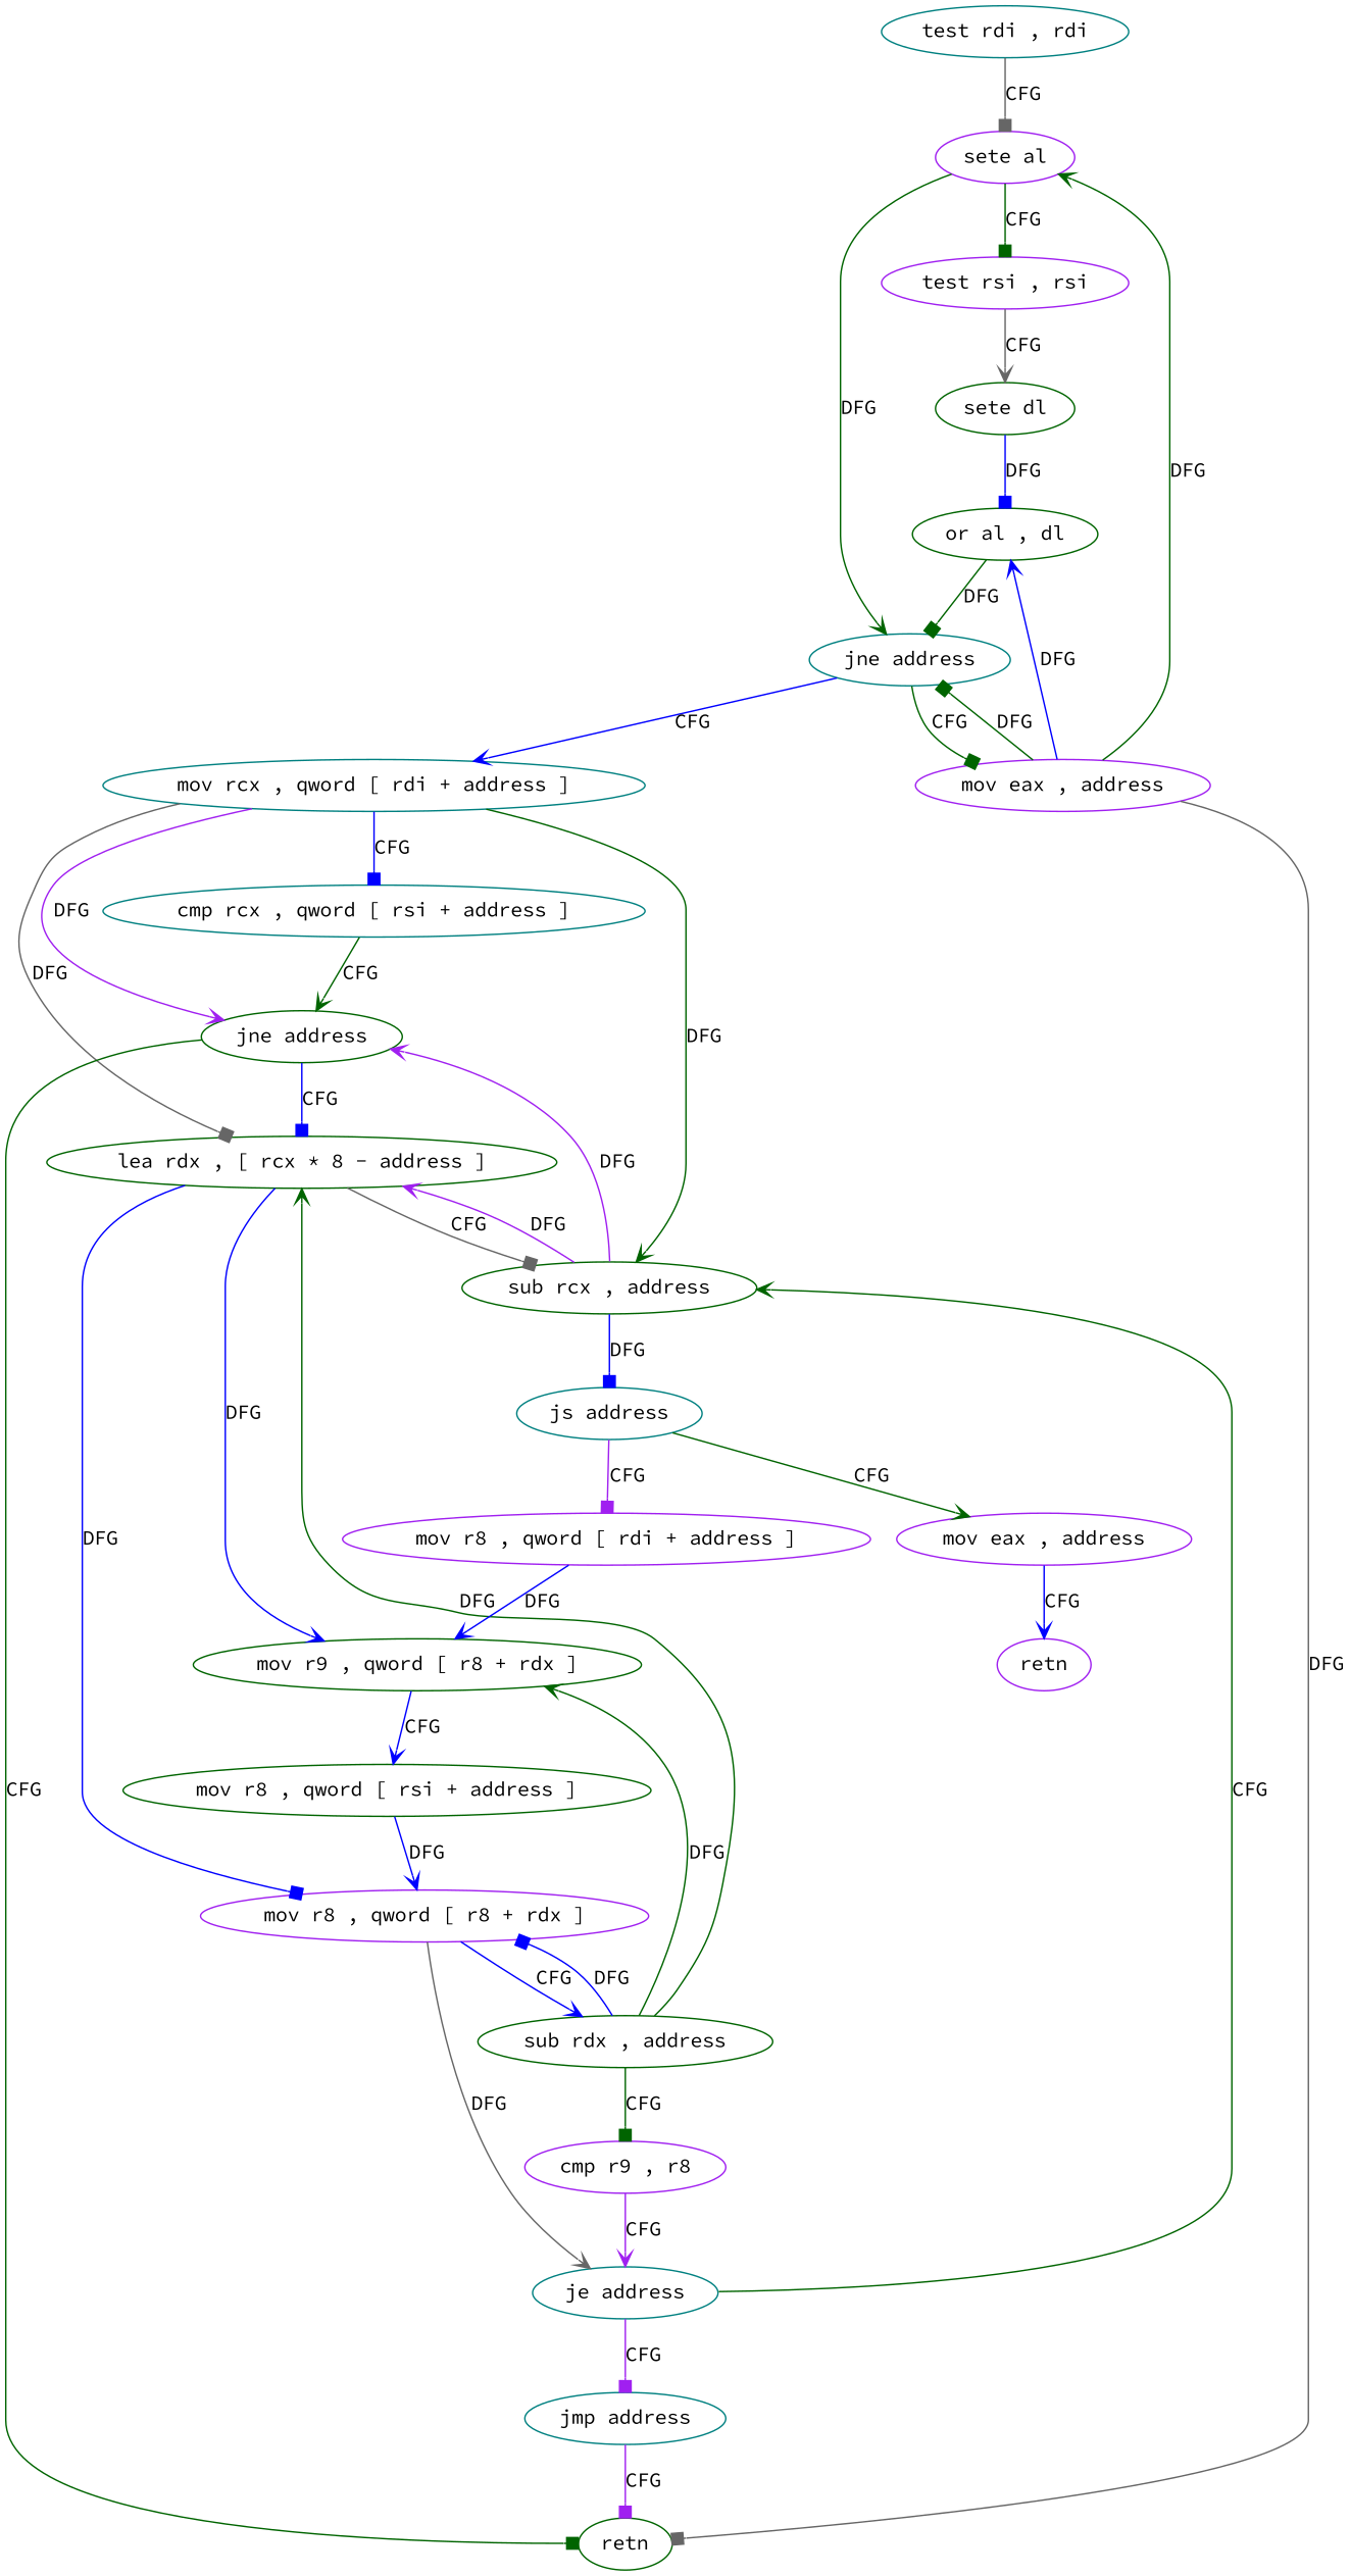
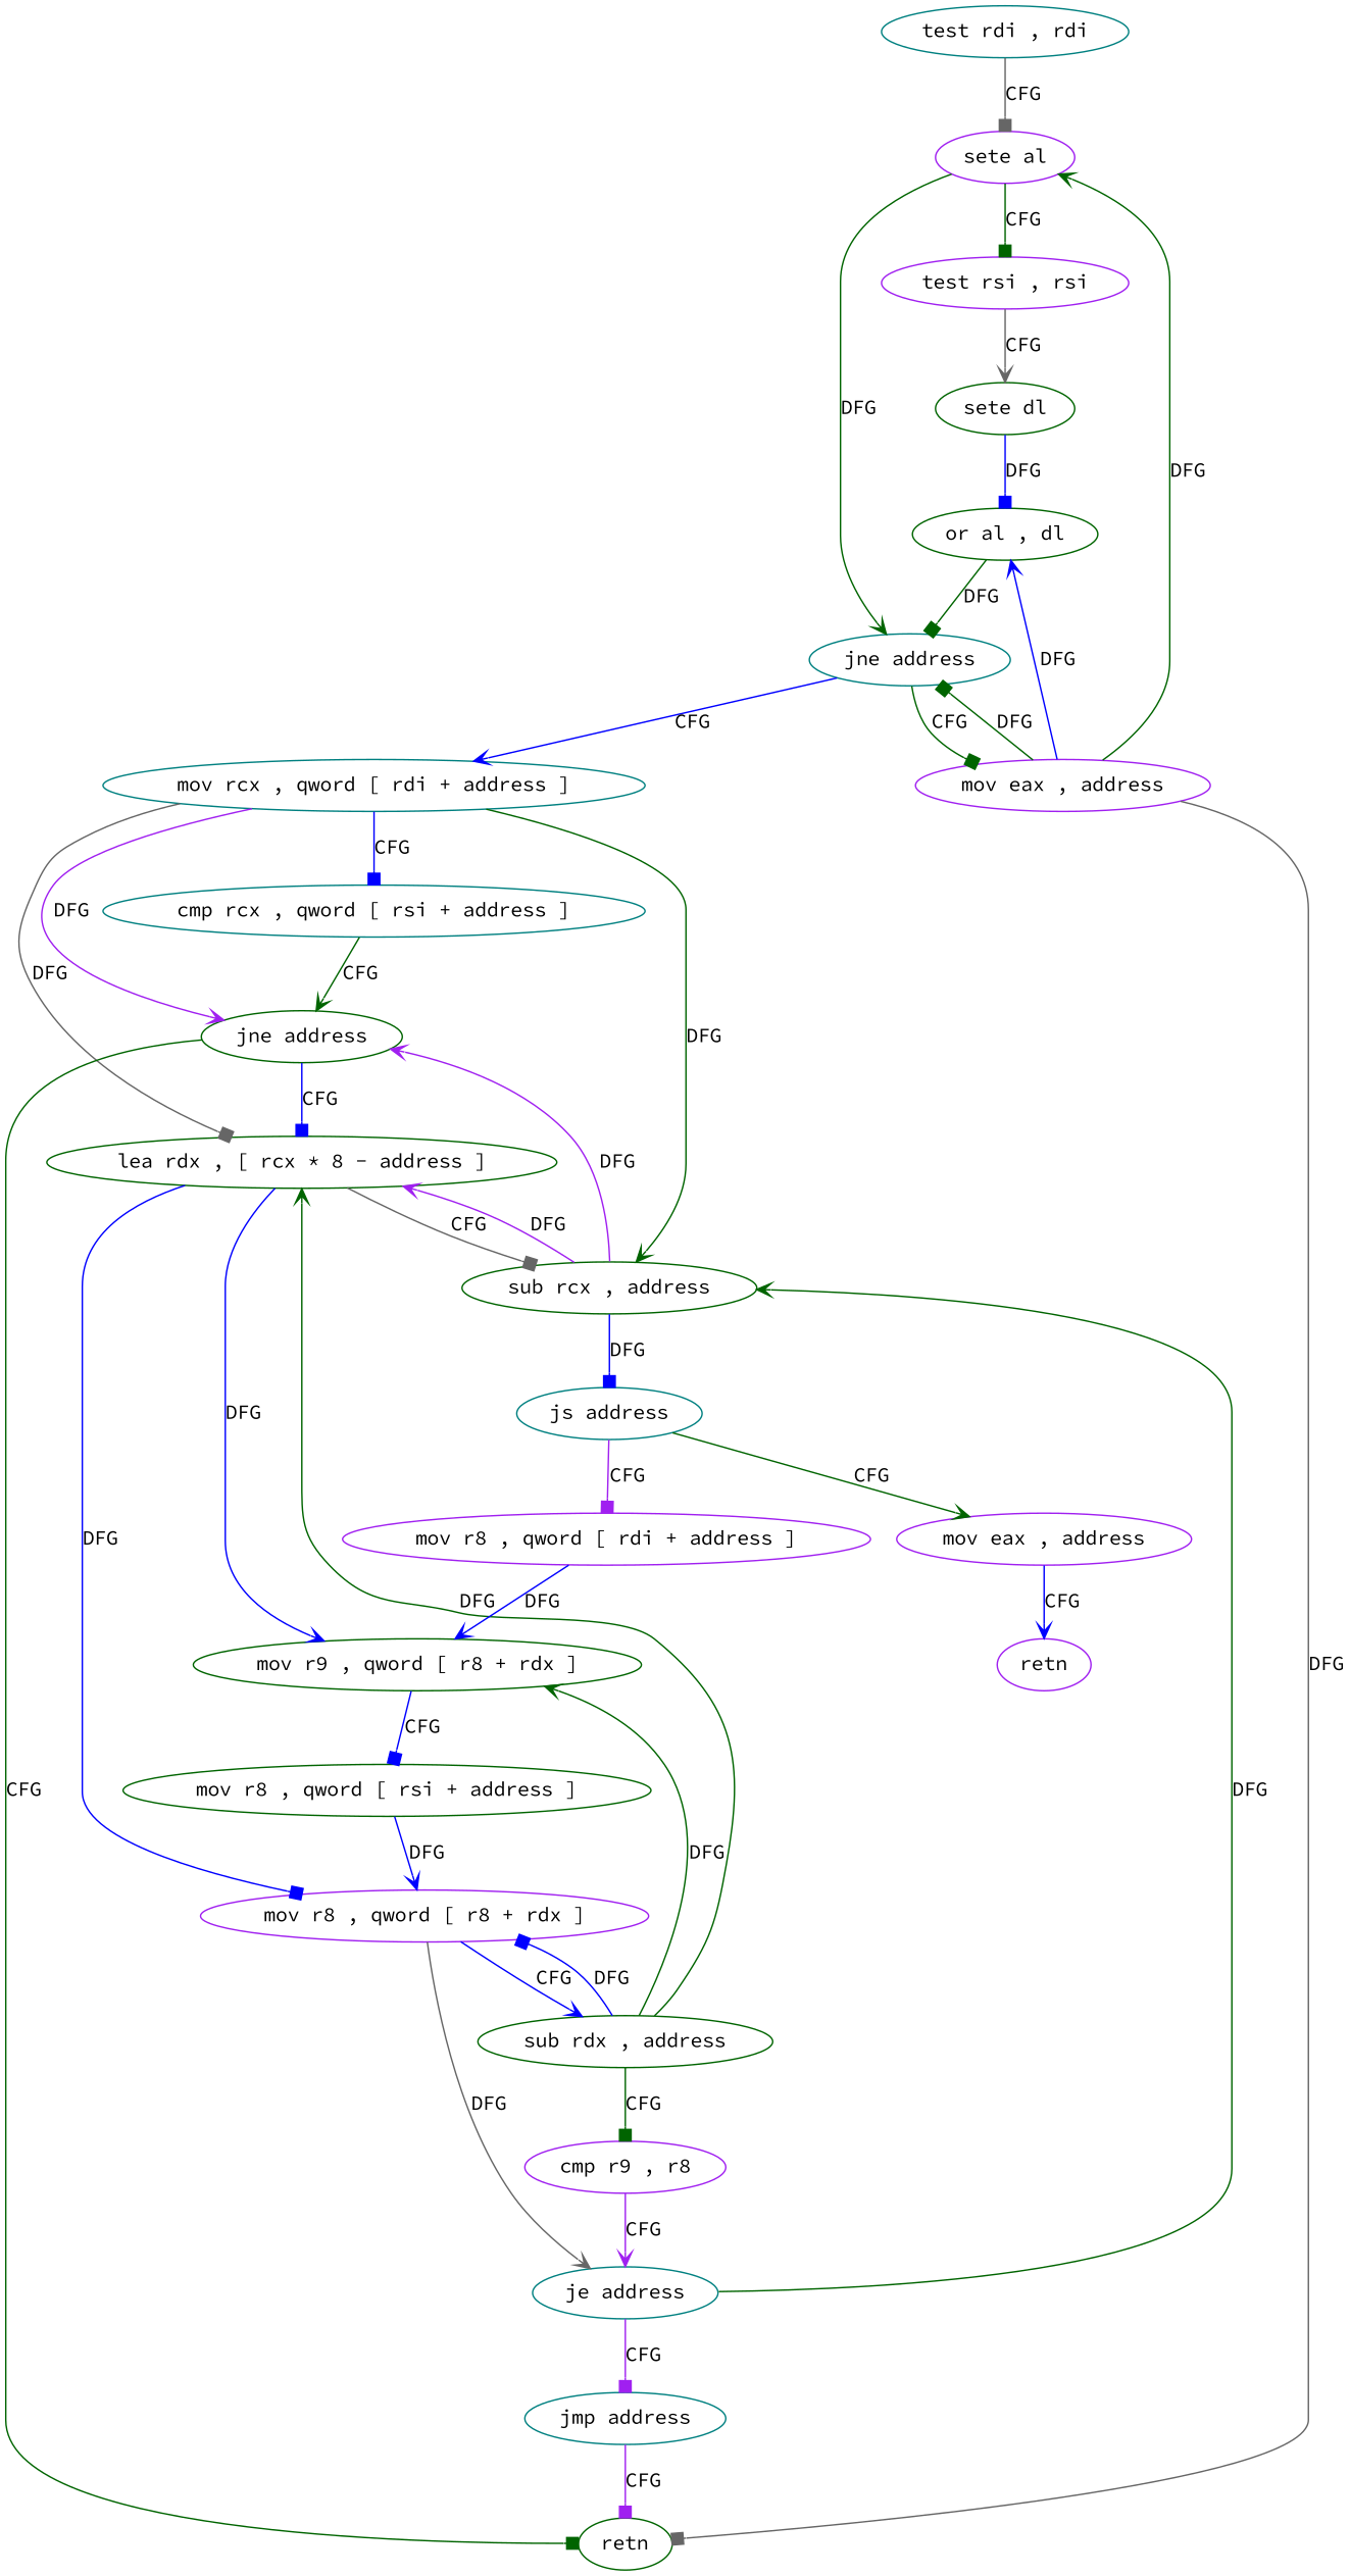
  digraph {
    fontname="Source Code Pro"
    node [color=darkgreen fontname="Source Code Pro"]
    edge [arrowhead=vee color=darkgreen fontname="Source Code Pro"]
    n1 [color=teal label="test rdi , rdi"]
    n2 [color=purple label="sete al"]
    n3 [color=purple label="test rsi , rsi"]
    n4 [color=teal label="jne address"]
    n5 [label="sete dl"]
    n6 [color=purple label="mov eax , address"]
    n7 [color=teal label="mov rcx , qword [ rdi + address ]"]
    n8 [label="or al , dl"]
    n9 [label=retn]
    n10 [color=teal label="cmp rcx , qword [ rsi + address ]"]
    n11 [label="jne address"]
    n12 [label="lea rdx , [ rcx * 8 - address ]"]
    n13 [label="sub rcx , address"]
    n14 [label="mov r9 , qword [ r8 + rdx ]"]
    n15 [color=purple label="mov r8 , qword [ r8 + rdx ]"]
    n16 [color=teal label="js address"]
    n17 [label="mov r8 , qword [ rsi + address ]"]
    n18 [label="sub rdx , address"]
    n19 [color=teal label="je address"]
    n20 [color=purple label="cmp r9 , r8"]
    n21 [color=purple label="mov eax , address"]
    n22 [color=purple label="mov r8 , qword [ rdi + address ]"]
    n23 [color=purple label=retn]
    n24 [color=teal label="jmp address"]
    n1 -> n2 [arrowhead=box color=gray40 label=CFG]
    n2 -> n3 [arrowhead=box label=CFG]
    n2 -> n4 [label=DFG]
    n3 -> n5 [color=gray40 label=CFG]
    n4 -> n6 [arrowhead=box label=CFG]
    n4 -> n7 [color=blue label=CFG]
    n5 -> n8 [arrowhead=box color=blue label=DFG]
    n6 -> n2 [label=DFG]
    n6 -> n4 [arrowhead=box label=DFG]
    n6 -> n8 [color=blue label=DFG]
    n6 -> n9 [arrowhead=box color=gray40 label=DFG]
    n7 -> n10 [arrowhead=box color=blue label=CFG]
    n7 -> n11 [color=purple label=DFG]
    n7 -> n12 [arrowhead=box color=gray40 label=DFG]
    n7 -> n13 [label=DFG]
    n8 -> n4 [arrowhead=box label=DFG]
    n10 -> n11 [label=CFG]
    n11 -> n9 [arrowhead=box label=CFG]
    n11 -> n12 [arrowhead=box color=blue label=CFG]
    n12 -> n13 [arrowhead=box color=gray40 label=CFG]
    n12 -> n14 [color=blue label=DFG]
    n12 -> n15 [arrowhead=box color=blue label=DFG]
    n13 -> n11 [color=purple label=DFG]
    n13 -> n12 [color=purple label=DFG]
    n13 -> n16 [arrowhead=box color=blue label=DFG]
-   n14 -> n17 [color=blue label=CFG]
+   n14 -> n17 [arrowhead=box color=blue label=CFG]
    n15 -> n18 [color=blue label=CFG]
    n15 -> n19 [color=gray40 label=DFG]
    n16 -> n21 [label=CFG]
    n16 -> n22 [arrowhead=box color=purple label=CFG]
    n17 -> n15 [color=blue label=DFG]
    n18 -> n12 [label=DFG]
    n18 -> n14 [label=DFG]
    n18 -> n15 [arrowhead=box color=blue label=DFG]
    n18 -> n20 [arrowhead=box label=CFG]
-   n19 -> n13 [label=CFG]
+   n19 -> n13 [label=DFG]
    n19 -> n24 [arrowhead=box color=purple label=CFG]
    n20 -> n19 [color=purple label=CFG]
    n21 -> n23 [color=blue label=CFG]
    n22 -> n14 [color=blue label=DFG]
    n24 -> n9 [arrowhead=box color=purple label=CFG]
  }
